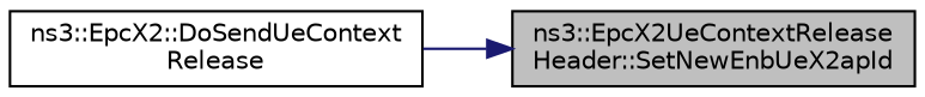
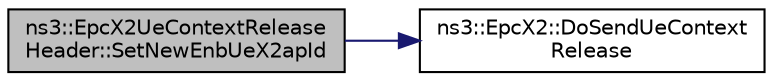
  digraph {
    rankdir=RL
    node [color=black fontname=Helvetica fontsize=10 shape=record style=filled]
    n1 [fillcolor=grey75 fontcolor=black height=0.2 label="ns3::EpcX2UeContextRelease\lHeader::SetNewEnbUeX2apId" width=0.4]
    n2 [fillcolor=white height=0.2 label="ns3::EpcX2::DoSendUeContext\lRelease" width=0.4]
-   n1 -> n2 [color=midnightblue dir=back fontname=Helvetica fontsize=10 labelfontname=Helvetica labelfontsize=10 style=solid]
+   n2 -> n1 [color=midnightblue dir=back fontname=Helvetica fontsize=10 labelfontname=Helvetica labelfontsize=10 style=solid]
  }
